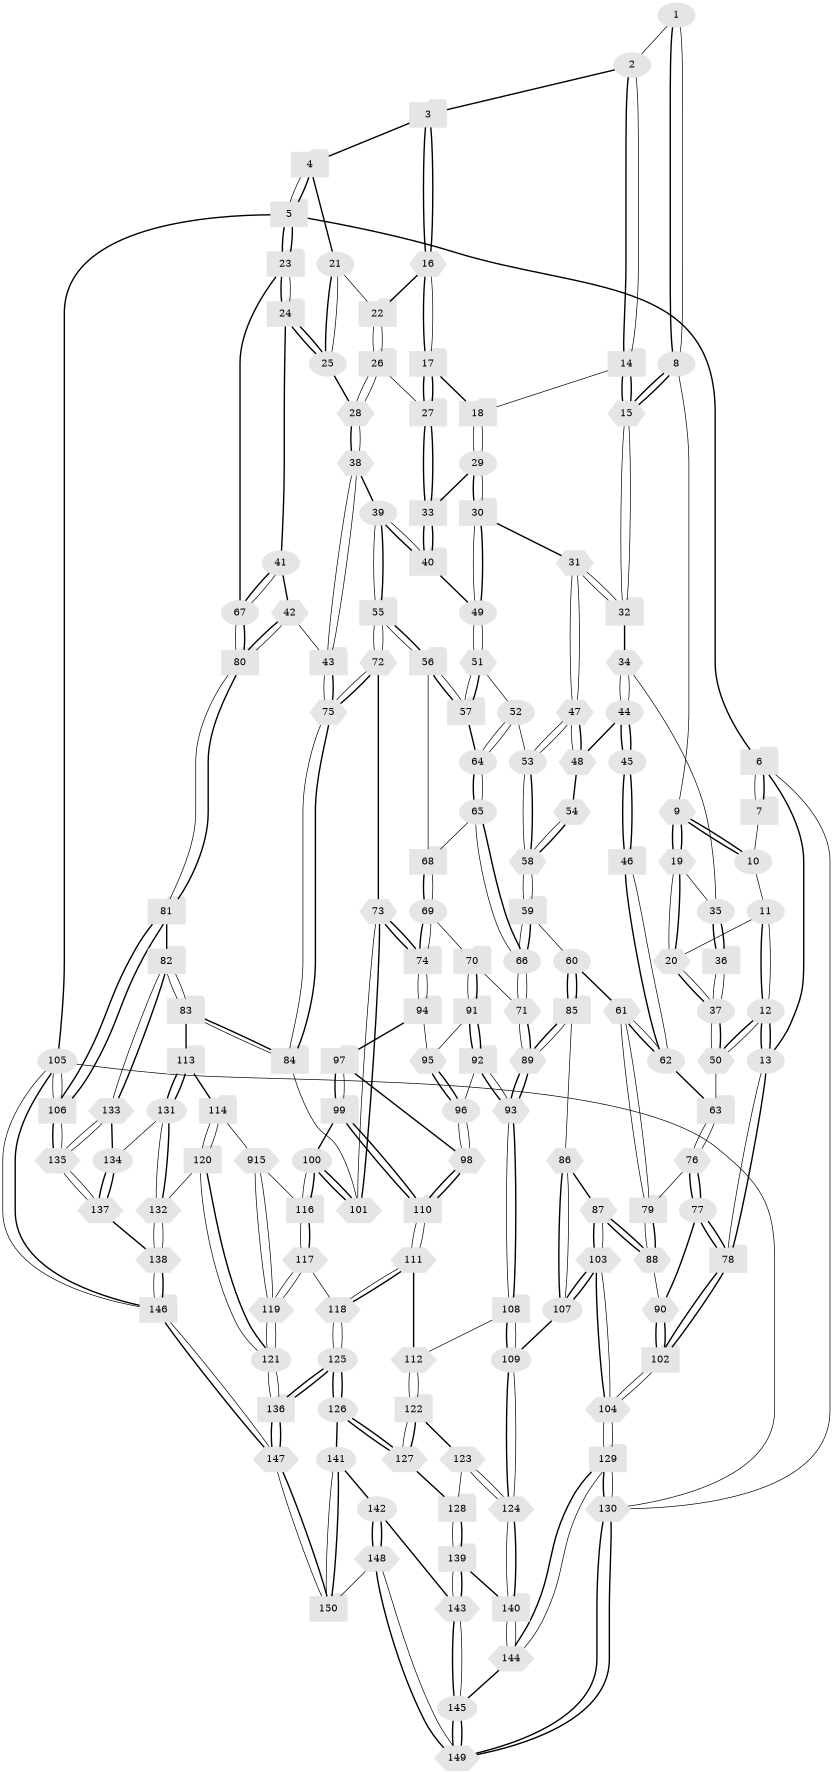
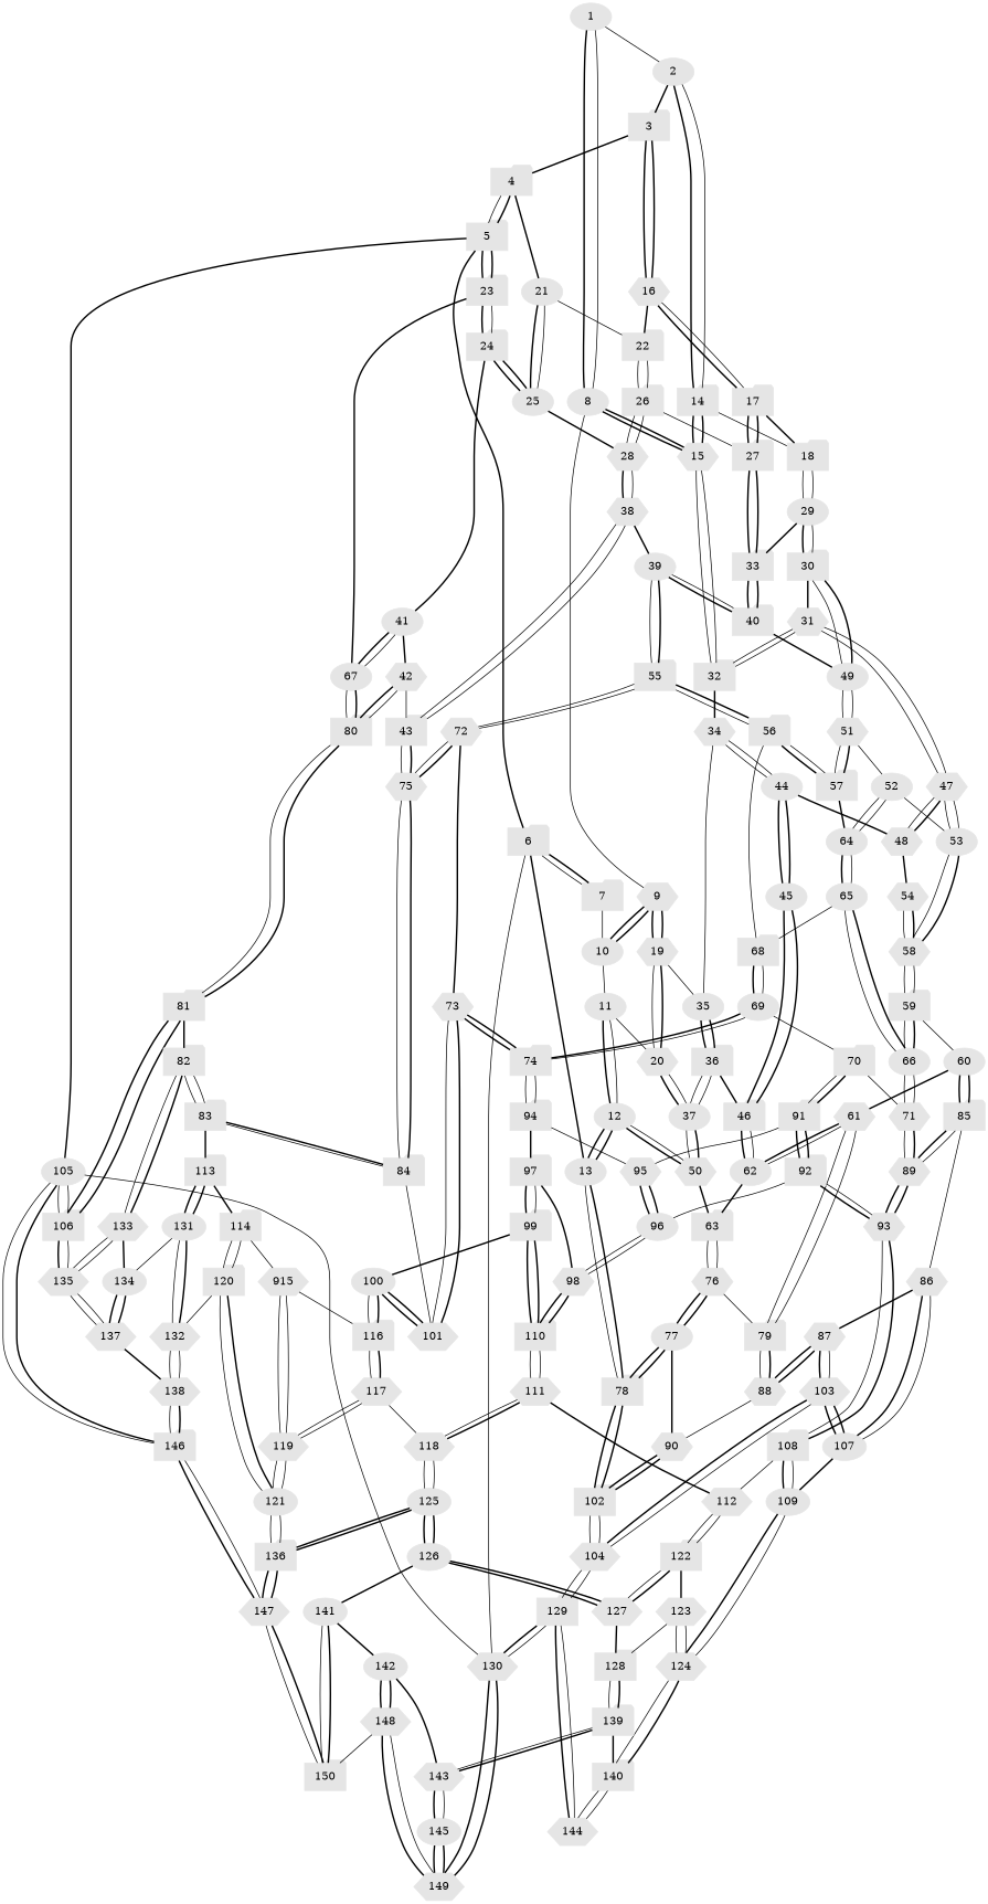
  graph {
    node [color=gray90 shape=folder style=filled]
    edge [style=bold]
    1 [shape=ellipse]
    2 [shape=ellipse]
    8 [shape=ellipse]
    3
    14
    9 [shape=hexagon]
    15 [shape=hexagon]
    4
    16 [shape=hexagon]
    18
    5
    21 [shape=ellipse]
    17
    22
    6
    23
    105 [shape=ellipse]
    25 [shape=ellipse]
    7
    13 [shape=ellipse]
    130 [shape=hexagon]
    24
    67 [shape=ellipse]
    106
    146
    10 [shape=ellipse]
    78
    149 [shape=hexagon]
    11 [shape=ellipse]
    19 [shape=hexagon]
    32
    20 [shape=hexagon]
    35 [shape=ellipse]
    12 [shape=ellipse]
    50 [shape=hexagon]
    37 [shape=ellipse]
    63
    102
    29 [shape=ellipse]
    34 [shape=hexagon]
    27
    26
    33
    30
    36
    28 [shape=hexagon]
    41 [shape=ellipse]
    80
    42 [shape=hexagon]
    38 [shape=hexagon]
    40
    39 [shape=ellipse]
    43
    31 [shape=hexagon]
    49 [shape=ellipse]
    47 [shape=hexagon]
    51 [shape=hexagon]
    48 [shape=hexagon]
    53 [shape=ellipse]
    44 [shape=ellipse]
    45 [shape=ellipse]
    46
    62 [shape=ellipse]
    55
    75 [shape=hexagon]
    56
    72 [shape=hexagon]
    81
    84
    54 [shape=hexagon]
    58 [shape=hexagon]
    52 [shape=ellipse]
    57
    76 [shape=hexagon]
    64 [shape=ellipse]
    65 [shape=ellipse]
    59
    68
    73 [shape=hexagon]
    69 [shape=ellipse]
    60 [shape=ellipse]
    66 [shape=ellipse]
    61 [shape=hexagon]
    85
    71 [shape=hexagon]
    79
    89 [shape=hexagon]
    86 [shape=hexagon]
    88 [shape=hexagon]
    77 [shape=ellipse]
    70
    74
    91
    94
    92
    95 [shape=hexagon]
    93 [shape=hexagon]
    101 [shape=hexagon]
    97
    90 [shape=hexagon]
    104 [shape=hexagon]
    82
    83
    133 [shape=hexagon]
    135 [shape=hexagon]
    113
    134 [shape=ellipse]
    114
    131 [shape=ellipse]
    87 [shape=hexagon]
    107 [shape=ellipse]
    103 [shape=hexagon]
    109 [shape=ellipse]
    108
    96 [shape=ellipse]
    98 [shape=hexagon]
    112 [shape=hexagon]
    99
    110
    100 [shape=ellipse]
    111 [shape=hexagon]
    116
    117 [shape=hexagon]
    129
    144 [shape=hexagon]
    147 [shape=hexagon]
    137 [shape=hexagon]
    124 [shape=hexagon]
    122
    140
    118 [shape=hexagon]
    125 [shape=ellipse]
    123 [shape=hexagon]
    127 [shape=hexagon]
    n135 [label=915 shape=hexagon]
    120
    132 [shape=hexagon]
    119 [shape=hexagon]
    121 [shape=ellipse]
    136
    126 [shape=ellipse]
    138 [shape=hexagon]
    128
    139
    141 [shape=ellipse]
    142 [shape=ellipse]
    150
    143 [shape=hexagon]
    145 [shape=ellipse]
    148 [shape=hexagon]
    1 -- 2 [style=solid]
    1 -- 8
    1 -- 8 [style=solid]
    2 -- 3
    2 -- 14
    2 -- 14 [style=solid]
    8 -- 9 [style=solid]
    8 -- 15
    8 -- 15
    3 -- 4
    3 -- 16
    3 -- 16
    14 -- 15
    14 -- 15
    14 -- 18 [style=solid]
    9 -- 10
    9 -- 10
    9 -- 19
    9 -- 19
    15 -- 32 [style=solid]
    15 -- 32 [style=solid]
    4 -- 5 [style=solid]
    4 -- 5
    4 -- 21
    16 -- 17
    16 -- 17 [style=solid]
    16 -- 22
    18 -- 29 [style=solid]
    18 -- 29 [style=solid]
    5 -- 6
    5 -- 23
    5 -- 23
    5 -- 105
    21 -- 22 [style=solid]
    21 -- 25
    21 -- 25 [style=solid]
    17 -- 18
    17 -- 27
    17 -- 27
    22 -- 26 [style=solid]
    22 -- 26 [style=solid]
    6 -- 7 [style=solid]
    6 -- 7
    6 -- 13
    6 -- 130 [style=solid]
    23 -- 24
    23 -- 24 [style=solid]
    23 -- 67
    105 -- 130 [style=solid]
    105 -- 106 [style=solid]
    105 -- 106 [style=solid]
    105 -- 146 [style=solid]
    105 -- 146
    25 -- 28
    7 -- 10 [style=solid]
    13 -- 78 [style=solid]
    13 -- 78
    130 -- 149
    130 -- 149
    24 -- 25
    24 -- 25
    24 -- 41
    67 -- 80 [style=solid]
    67 -- 80
    106 -- 135
    106 -- 135 [style=solid]
    146 -- 147
    146 -- 147 [style=solid]
    10 -- 11 [style=solid]
    78 -- 102
    78 -- 102
    11 -- 20 [style=solid]
    11 -- 12
    11 -- 12 [style=solid]
    19 -- 20 [style=solid]
    19 -- 20
    19 -- 35 [style=solid]
    32 -- 34
    20 -- 37
    20 -- 37 [style=solid]
    35 -- 36
    35 -- 36
    12 -- 13
    12 -- 13
    12 -- 50
    12 -- 50 [style=solid]
-   50 -- 63 [style=solid]
+   50 -- 63
    37 -- 50 [style=solid]
    37 -- 50
    63 -- 76 [style=solid]
    63 -- 76 [style=solid]
    102 -- 104 [style=solid]
    102 -- 104 [style=solid]
    29 -- 33
    29 -- 30
    29 -- 30 [style=solid]
    34 -- 35 [style=solid]
    34 -- 44 [style=solid]
    34 -- 44 [style=solid]
    27 -- 33
    27 -- 33
    26 -- 27 [style=solid]
    26 -- 28 [style=solid]
    26 -- 28 [style=solid]
    33 -- 40
    33 -- 40
    30 -- 31
    30 -- 49 [style=solid]
    30 -- 49
    36 -- 37 [style=solid]
    36 -- 37 [style=solid]
+   36 -- 46
    28 -- 38
    28 -- 38 [style=solid]
    41 -- 67
    41 -- 67 [style=solid]
    41 -- 42
    80 -- 81 [style=solid]
    80 -- 81
    42 -- 80
    42 -- 80 [style=solid]
    42 -- 43 [style=solid]
    38 -- 39
    38 -- 43 [style=solid]
    38 -- 43 [style=solid]
    40 -- 49
    39 -- 40
    39 -- 40 [style=solid]
    39 -- 55 [style=solid]
    39 -- 55
    43 -- 75 [style=solid]
    43 -- 75
    31 -- 32 [style=solid]
    31 -- 32 [style=solid]
    31 -- 47 [style=solid]
    31 -- 47 [style=solid]
    49 -- 51 [style=solid]
    49 -- 51 [style=solid]
    47 -- 48 [style=solid]
    47 -- 48
    47 -- 53 [style=solid]
    47 -- 53 [style=solid]
    51 -- 52 [style=solid]
    51 -- 57 [style=solid]
    51 -- 57
    48 -- 54
    53 -- 58 [style=solid]
    53 -- 58
    44 -- 48
    44 -- 45
    44 -- 45
    45 -- 46
    45 -- 46
    46 -- 62
    46 -- 62 [style=solid]
    62 -- 63
    55 -- 56 [style=solid]
    55 -- 56
    55 -- 72 [style=solid]
    55 -- 72 [style=solid]
    75 -- 84 [style=solid]
    75 -- 84
    56 -- 57
    56 -- 57 [style=solid]
    56 -- 68 [style=solid]
    72 -- 75 [style=solid]
    72 -- 75
    72 -- 73
    81 -- 106
    81 -- 106
    81 -- 82
    84 -- 101 [style=solid]
    54 -- 58 [style=solid]
    54 -- 58
    58 -- 59 [style=solid]
    58 -- 59 [style=solid]
    52 -- 53 [style=solid]
    52 -- 64 [style=solid]
    52 -- 64 [style=solid]
    57 -- 64
    76 -- 79 [style=solid]
    76 -- 77
    76 -- 77
    64 -- 65
    64 -- 65 [style=solid]
    65 -- 68 [style=solid]
    65 -- 66 [style=solid]
    65 -- 66
    59 -- 60 [style=solid]
    59 -- 66 [style=solid]
    59 -- 66
    68 -- 69
    68 -- 69 [style=solid]
    73 -- 74
    73 -- 74
    73 -- 101 [style=solid]
    73 -- 101
    69 -- 70 [style=solid]
    69 -- 74
    69 -- 74 [style=solid]
    60 -- 61
    60 -- 85
    60 -- 85
    66 -- 71 [style=solid]
    66 -- 71 [style=solid]
    61 -- 62
    61 -- 62 [style=solid]
    61 -- 79 [style=solid]
    61 -- 79 [style=solid]
    85 -- 89
    85 -- 89 [style=solid]
    85 -- 86 [style=solid]
    71 -- 89 [style=solid]
    71 -- 89
    79 -- 88 [style=solid]
    79 -- 88
    89 -- 93
    89 -- 93
    86 -- 87
    86 -- 107
    86 -- 107 [style=solid]
    88 -- 90 [style=solid]
    77 -- 78
    77 -- 78
    77 -- 90
    70 -- 71 [style=solid]
    70 -- 91 [style=solid]
    70 -- 91
    74 -- 94 [style=solid]
    74 -- 94 [style=solid]
    91 -- 92
    91 -- 92
    91 -- 95 [style=solid]
    94 -- 95 [style=solid]
    94 -- 97
    92 -- 93
    92 -- 93 [style=solid]
    92 -- 96 [style=solid]
    95 -- 96
    95 -- 96
    93 -- 108 [style=solid]
    93 -- 108
    97 -- 98
    97 -- 99
    97 -- 99 [style=solid]
    90 -- 102
    90 -- 102
    104 -- 129 [style=solid]
    104 -- 129 [style=solid]
    82 -- 83 [style=solid]
    82 -- 83 [style=solid]
    82 -- 133 [style=solid]
    82 -- 133
    83 -- 84 [style=solid]
    83 -- 84
    83 -- 113
    133 -- 135 [style=solid]
    133 -- 135 [style=solid]
    133 -- 134
    135 -- 137 [style=solid]
    135 -- 137 [style=solid]
    113 -- 114
    113 -- 131
    113 -- 131
    134 -- 137
    134 -- 137
    114 -- n135 [style=solid]
    114 -- 120 [style=solid]
    114 -- 120 [style=solid]
    131 -- 134 [style=solid]
    131 -- 132 [style=solid]
    131 -- 132
    87 -- 88
    87 -- 88
    87 -- 103
    87 -- 103 [style=solid]
    107 -- 109
    103 -- 104
    103 -- 104 [style=solid]
    103 -- 107
    103 -- 107
    109 -- 124
    109 -- 124 [style=solid]
    108 -- 109
    108 -- 109 [style=solid]
    108 -- 112 [style=solid]
    96 -- 98 [style=solid]
    96 -- 98 [style=solid]
    98 -- 110
    98 -- 110
    112 -- 122 [style=solid]
    112 -- 122 [style=solid]
    99 -- 110
    99 -- 110
    99 -- 100
    110 -- 111 [style=solid]
    110 -- 111 [style=solid]
    100 -- 101
    100 -- 101
    100 -- 116 [style=solid]
    100 -- 116
    111 -- 112
    111 -- 118 [style=solid]
    111 -- 118
    116 -- 117 [style=solid]
    116 -- 117
    117 -- 118 [style=solid]
    117 -- 119 [style=solid]
    117 -- 119 [style=solid]
    129 -- 130
    129 -- 130 [style=solid]
    129 -- 144
    129 -- 144 [style=solid]
-   144 -- 145
    147 -- 150 [style=solid]
    147 -- 150
    137 -- 138
    124 -- 140 [style=solid]
    124 -- 140
    122 -- 123
    122 -- 127 [style=solid]
    122 -- 127
    140 -- 144 [style=solid]
    140 -- 144 [style=solid]
    118 -- 125 [style=solid]
    118 -- 125 [style=solid]
    125 -- 136
    125 -- 136
    125 -- 126
    125 -- 126
    123 -- 124 [style=solid]
    123 -- 124 [style=solid]
    123 -- 128 [style=solid]
    127 -- 128
    n135 -- 116 [style=solid]
    n135 -- 119 [style=solid]
    n135 -- 119 [style=solid]
    120 -- 132 [style=solid]
    120 -- 121 [style=solid]
    120 -- 121
    132 -- 138 [style=solid]
    132 -- 138 [style=solid]
    119 -- 121 [style=solid]
    119 -- 121 [style=solid]
    121 -- 136 [style=solid]
    121 -- 136 [style=solid]
    136 -- 147
    136 -- 147
    126 -- 127
    126 -- 127
    126 -- 141
    138 -- 146 [style=solid]
    138 -- 146
    128 -- 139 [style=solid]
    128 -- 139
    139 -- 140
    139 -- 143 [style=solid]
    139 -- 143
    141 -- 142
    141 -- 150 [style=solid]
    141 -- 150
    142 -- 143
    142 -- 148
    142 -- 148
    143 -- 145
    143 -- 145 [style=solid]
    145 -- 149
    145 -- 149
    148 -- 149
    148 -- 149 [style=solid]
    148 -- 150 [style=solid]
  }
